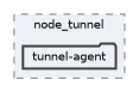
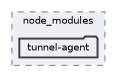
  digraph {
    compound=true
    n1 [color=grey25 fillcolor="#edf0f7" fontname=Helvetica fontsize=10 height=0.2 label="tunnel-agent" shape=folder style="filled,bold" width=0.4]
    subgraph cluster_1 {
      bgcolor="#edf0f7"
      fontname=Helvetica
      fontsize=10
-     label=node_tunnel
+     label=node_modules
      pencolor=grey50
      style="filled,dashed"
      n1
    }
  }
